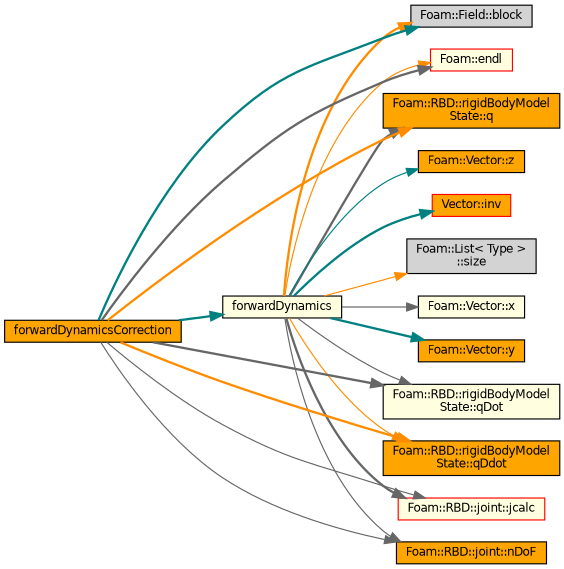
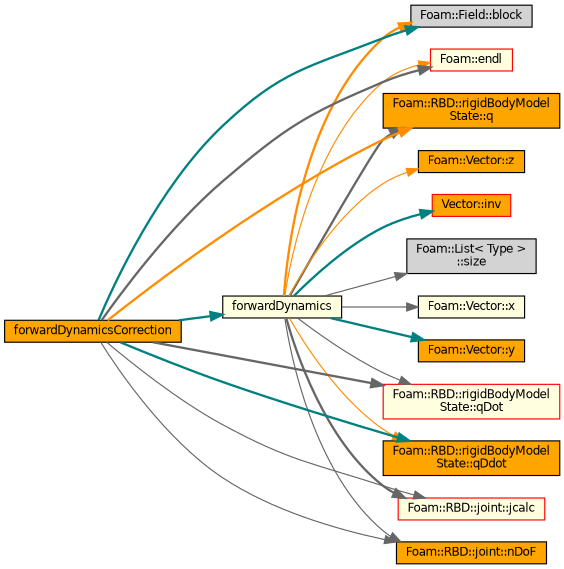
  digraph {
    rankdir=LR
    node [color=black fillcolor=orange fontname=Helvetica fontsize=10 shape=record style=filled]
    edge [color=gray40 fontname=Helvetica fontsize=10 labelfontname=Helvetica labelfontsize=10 style=bold]
    n1 [fillcolor=lightyellow fontcolor=black height=0.2 label=forwardDynamics width=0.4]
    n2 [fillcolor=lightgrey height=0.2 label="Foam::Field::block" width=0.4]
    n3 [color=red fillcolor=lightyellow height=0.2 label="Foam::endl" width=0.4]
    n4 [height=0.2 label="Foam::RBD::rigidBodyModel\lState::q" width=0.4]
-   n5 [fillcolor=lightyellow height=0.2 label="Foam::RBD::rigidBodyModel\lState::qDot" width=0.4]
+   n5 [color=red fillcolor=lightyellow height=0.2 label="Foam::RBD::rigidBodyModel\lState::qDot" width=0.4]
    n6 [height=0.2 label="Foam::RBD::rigidBodyModel\lState::qDdot" width=0.4]
    n7 [color=red fillcolor=lightyellow height=0.2 label="Foam::RBD::joint::jcalc" width=0.4]
    n8 [height=0.2 label="Foam::RBD::joint::nDoF" width=0.4]
    n9 [color=red height=0.2 label="Vector::inv" width=0.4]
    n10 [fillcolor=lightgrey height=0.2 label="Foam::List\< Type \>\l::size" width=0.4]
    n11 [fillcolor=lightyellow height=0.2 label="Foam::Vector::x" width=0.4]
    n12 [height=0.2 label="Foam::Vector::y" width=0.4]
    n13 [height=0.2 label="Foam::Vector::z" width=0.4]
    n14 [height=0.2 label=forwardDynamicsCorrection width=0.4]
    n1 -> n2 [color=darkorange]
    n1 -> n3 [color=darkorange style=solid]
    n1 -> n4
    n1 -> n5 [style=solid]
    n1 -> n6 [color=darkorange style=solid]
    n1 -> n7
    n1 -> n8 [style=solid]
    n1 -> n9 [color=teal]
-   n1 -> n10 [color=darkorange style=solid]
+   n1 -> n10 [style=solid]
    n1 -> n11 [style=solid]
    n1 -> n12 [color=teal]
-   n1 -> n13 [color=teal style=solid]
+   n1 -> n13 [color=darkorange style=solid]
    n14 -> n1 [color=teal]
    n14 -> n2 [color=teal]
    n14 -> n3
    n14 -> n4 [color=darkorange]
    n14 -> n5
-   n14 -> n6 [color=darkorange]
+   n14 -> n6 [color=teal]
    n14 -> n7 [style=solid]
    n14 -> n8 [style=solid]
  }
